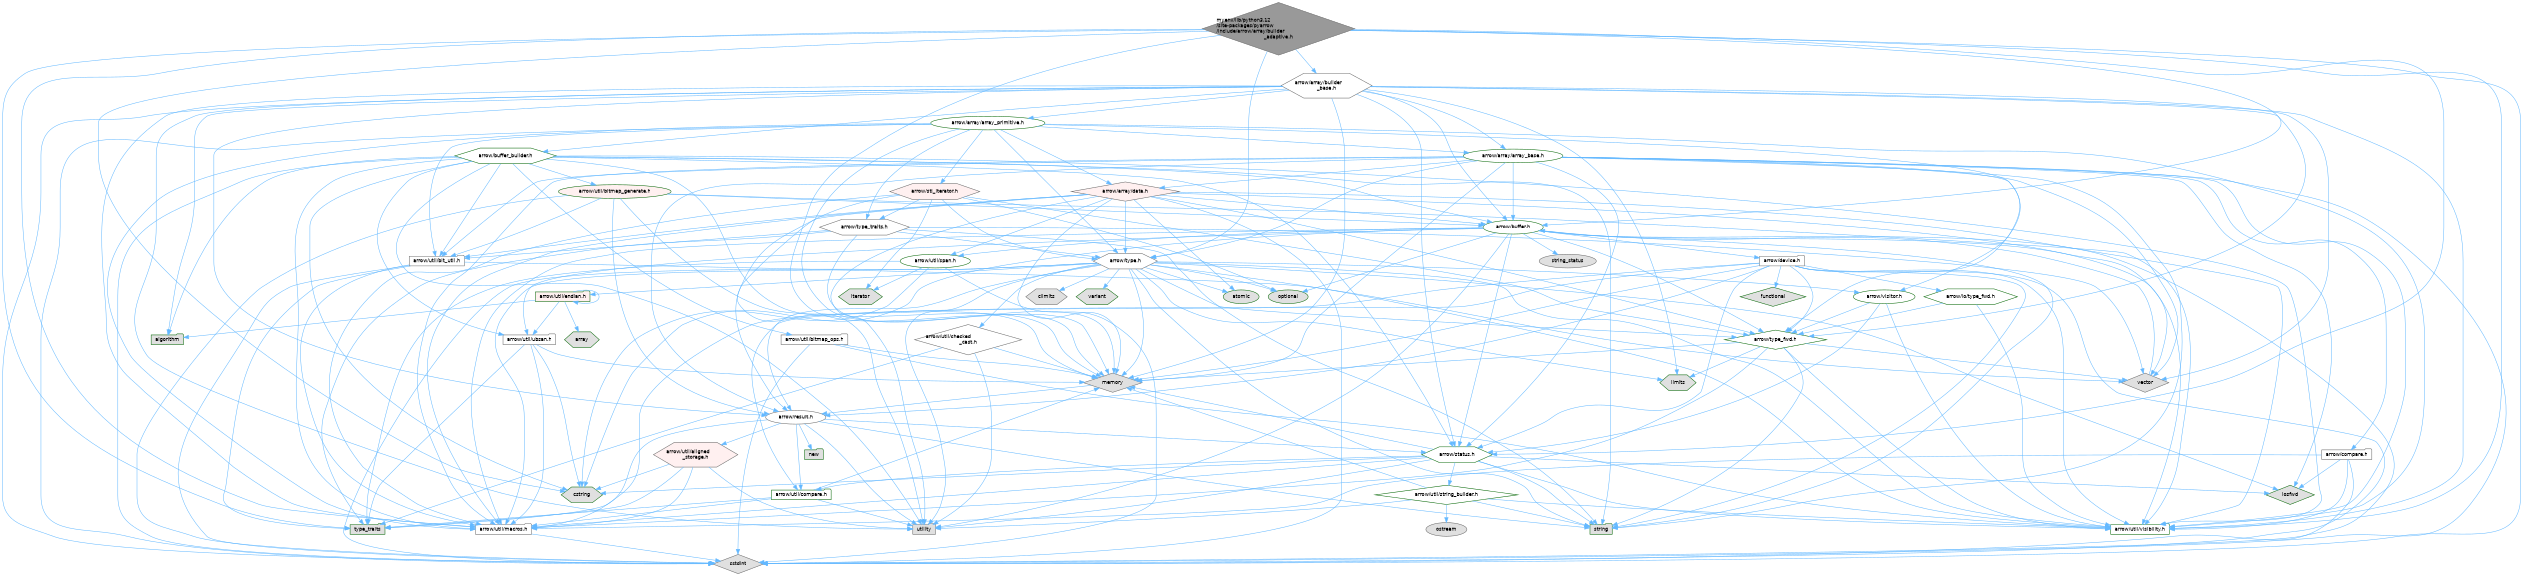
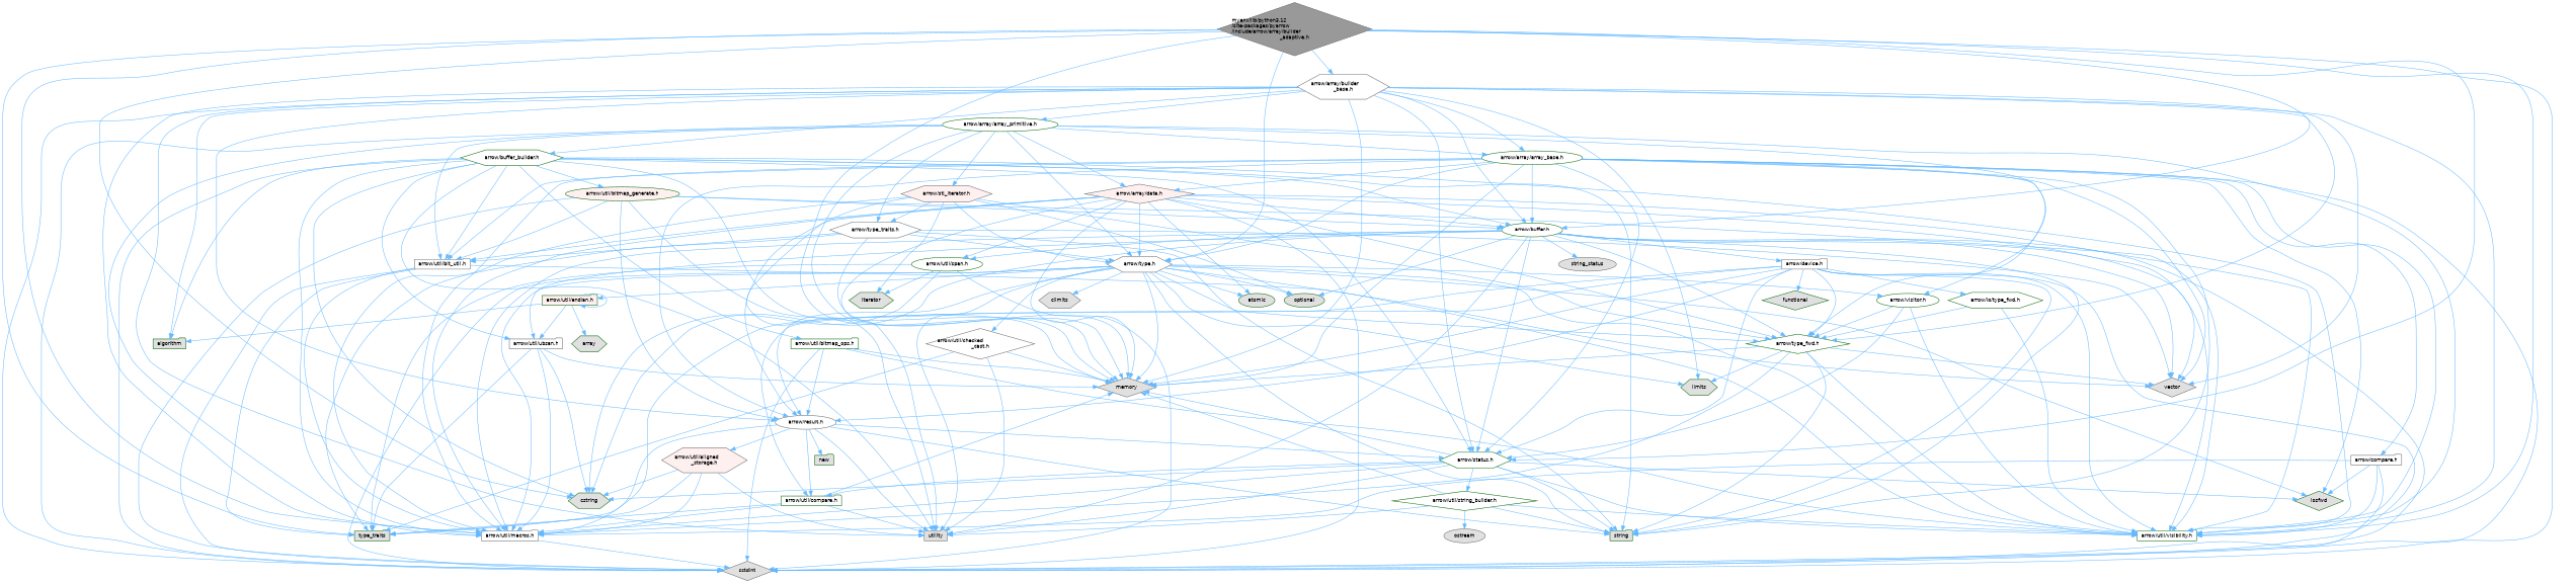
  digraph {
    node [color=darkgreen fillcolor=white fontname=Helvetica fontsize=10 shape=hexagon style=filled]
    edge [color=steelblue1 fontname=Helvetica fontsize=10 labelfontname=Helvetica labelfontsize=10 style=solid]
    n1 [color=gray40 fillcolor=grey60 fontcolor=black height=0.2 label="myenv/lib/python3.12\l/site-packages/pyarrow\l/include/arrow/array/builder\l_adaptive.h" shape=diamond width=0.4]
    n2 [color=gray40 fillcolor="#E0E0E0" height=0.2 label=cstdint shape=diamond width=0.4]
    n3 [fillcolor="#E0E0E0" height=0.2 label=cstring width=0.4]
    n4 [color=gray40 fillcolor="#E0E0E0" height=0.2 label=memory shape=diamond width=0.4]
    n5 [fillcolor="#E0E0E0" height=0.2 label=type_traits shape=folder width=0.4]
    n6 [color=gray40 height=0.2 label="arrow/array/builder\l_base.h" width=0.4]
    n7 [height=0.2 label="arrow/buffer.h" shape=ellipse width=0.4]
    n8 [color=gray40 height=0.2 label="arrow/util/macros.h" shape=folder width=0.4]
    n9 [height=0.2 label="arrow/util/visibility.h" shape=folder width=0.4]
    n10 [height=0.2 label="arrow/status.h" width=0.4]
    n11 [color=gray40 height=0.2 label="arrow/type.h" width=0.4]
    n12 [fillcolor="#E0E0E0" height=0.2 label=algorithm shape=folder width=0.4]
    n13 [fillcolor="#E0E0E0" height=0.2 label=limits width=0.4]
    n14 [color=gray40 fillcolor="#E0E0E0" height=0.2 label=utility shape=folder width=0.4]
    n15 [color=gray40 fillcolor="#E0E0E0" height=0.2 label=vector shape=diamond width=0.4]
    n16 [height=0.2 label="arrow/array/array_base.h" shape=ellipse width=0.4]
    n17 [height=0.2 label="arrow/type_fwd.h" shape=diamond width=0.4]
    n18 [color=gray40 height=0.2 label="arrow/result.h" shape=ellipse width=0.4]
    n19 [height=0.2 label="arrow/array/array_primitive.h" shape=ellipse width=0.4]
    n20 [height=0.2 label="arrow/buffer_builder.h" width=0.4]
    n21 [fillcolor="#E0E0E0" height=0.2 label=string shape=folder width=0.4]
    n22 [height=0.2 label="arrow/util/span.h" shape=ellipse width=0.4]
    n23 [fillcolor="#E0E0E0" height=0.2 label=optional shape=ellipse width=0.4]
    n24 [color=gray40 fillcolor="#E0E0E0" height=0.2 label=string_status shape=ellipse width=0.4]
    n25 [color=gray40 height=0.2 label="arrow/device.h" shape=folder width=0.4]
    n26 [color=gray40 height=0.2 label="arrow/util/ubsan.h" shape=folder width=0.4]
    n27 [fillcolor="#E0E0E0" height=0.2 label=iosfwd shape=diamond width=0.4]
    n28 [height=0.2 label="arrow/util/compare.h" shape=folder width=0.4]
    n29 [height=0.2 label="arrow/util/string_builder.h" shape=diamond width=0.4]
    n30 [height=0.2 label="arrow/visitor.h" shape=ellipse width=0.4]
    n31 [fillcolor="#E0E0E0" height=0.2 label=atomic shape=ellipse width=0.4]
    n32 [color=gray40 fillcolor="#E0E0E0" height=0.2 label=climits width=0.4]
-   n33 [fillcolor="#E0E0E0" height=0.2 label=variant width=0.4]
    n34 [color=gray40 height=0.2 label="arrow/util/checked\l_cast.h" shape=diamond width=0.4]
    n35 [fillcolor="#FFF0F0" height=0.2 label="arrow/util/endian.h" shape=folder width=0.4]
    n36 [color=gray40 fillcolor="#FFF0F0" height=0.2 label="arrow/array/data.h" shape=diamond width=0.4]
    n37 [color=gray40 height=0.2 label="arrow/util/bit_util.h" shape=folder width=0.4]
    n38 [color=gray40 height=0.2 label="arrow/compare.h" shape=folder width=0.4]
    n39 [fillcolor="#E0E0E0" height=0.2 label=new shape=folder width=0.4]
    n40 [color=gray40 fillcolor="#FFF0F0" height=0.2 label="arrow/util/aligned\l_storage.h" width=0.4]
    n41 [color=gray40 fillcolor="#FFF0F0" height=0.2 label="arrow/stl_iterator.h" width=0.4]
    n42 [color=gray40 height=0.2 label="arrow/type_traits.h" width=0.4]
    n43 [fillcolor="#FFF0F0" height=0.2 label="arrow/util/bitmap_generate.h" shape=ellipse width=0.4]
-   n44 [color=gray40 height=0.2 label="arrow/util/bitmap_ops.h" shape=folder width=0.4]
+   n44 [height=0.2 label="arrow/util/bitmap_ops.h" shape=folder width=0.4]
    n45 [fillcolor="#E0E0E0" height=0.2 label=iterator width=0.4]
    n46 [fillcolor="#E0E0E0" height=0.2 label=functional shape=diamond width=0.4]
    n47 [height=0.2 label="arrow/io/type_fwd.h" width=0.4]
    n48 [color=gray40 fillcolor="#E0E0E0" height=0.2 label=ostream shape=ellipse width=0.4]
    n49 [fillcolor="#E0E0E0" height=0.2 label=array width=0.4]
    n1 -> n2
    n1 -> n3
    n1 -> n4
    n1 -> n5
    n1 -> n6
    n1 -> n7
    n1 -> n8
    n1 -> n9
    n1 -> n10
    n1 -> n11
    n6 -> n2
    n6 -> n4
    n6 -> n7
    n6 -> n8
    n6 -> n9
    n6 -> n10
    n6 -> n12
    n6 -> n13
    n6 -> n14
    n6 -> n15
    n6 -> n16
    n6 -> n17
    n6 -> n18
    n6 -> n19
    n6 -> n20
    n7 -> n2
    n7 -> n3
    n7 -> n8
    n7 -> n9
    n7 -> n10
    n7 -> n14
-   n15 -> n7
+   n7 -> n15
    n7 -> n17
    n7 -> n21
    n7 -> n22
    n7 -> n23
    n7 -> n24
    n7 -> n25
    n7 -> n26
    n8 -> n2
    n10 -> n3
    n10 -> n4
    n10 -> n8
    n10 -> n9
    n10 -> n14
    n10 -> n21
    n10 -> n27
    n10 -> n28
    n10 -> n29
    n11 -> n2
    n11 -> n4
    n11 -> n8
    n11 -> n9
    n11 -> n13
    n11 -> n14
    n11 -> n15
    n11 -> n17
    n11 -> n18
    n11 -> n21
    n11 -> n23
    n11 -> n27
    n11 -> n30
    n11 -> n31
    n11 -> n32
-   n11 -> n33
    n11 -> n34
    n11 -> n35
    n16 -> n2
    n16 -> n4
    n16 -> n7
    n16 -> n8
    n16 -> n9
    n16 -> n10
    n16 -> n11
    n16 -> n15
    n16 -> n18
    n16 -> n21
    n16 -> n27
    n16 -> n30
    n16 -> n36
    n16 -> n37
    n16 -> n38
    n17 -> n4
    n17 -> n8
    n17 -> n9
    n17 -> n13
    n17 -> n15
    n17 -> n21
    n18 -> n5
    n18 -> n10
    n18 -> n14
    n18 -> n21
    n18 -> n28
    n18 -> n39
    n18 -> n40
    n19 -> n2
    n19 -> n4
    n19 -> n8
    n19 -> n9
    n19 -> n11
    n19 -> n16
    n19 -> n17
    n19 -> n36
    n19 -> n37
    n19 -> n41
    n19 -> n42
    n20 -> n2
    n20 -> n3
    n20 -> n4
    n20 -> n7
    n20 -> n8
    n20 -> n9
    n20 -> n10
    n20 -> n12
    n20 -> n14
    n20 -> n21
    n20 -> n26
    n20 -> n37
    n20 -> n43
    n20 -> n44
    n22 -> n2
    n22 -> n3
    n22 -> n5
    n22 -> n45
    n25 -> n2
    n25 -> n4
    n25 -> n8
    n25 -> n9
    n25 -> n10
    n25 -> n17
    n25 -> n18
    n25 -> n21
    n25 -> n28
    n25 -> n46
    n25 -> n47
    n26 -> n3
    n26 -> n4
    n26 -> n5
    n26 -> n8
    n28 -> n4
    n28 -> n5
    n28 -> n8
    n28 -> n14
    n29 -> n4
    n29 -> n9
    n29 -> n14
    n29 -> n21
    n29 -> n48
    n30 -> n9
    n30 -> n10
    n30 -> n17
    n34 -> n4
    n34 -> n5
    n34 -> n14
    n35 -> n12
    n35 -> n26
    n35 -> n35
    n35 -> n49
    n36 -> n2
    n36 -> n4
    n36 -> n7
    n36 -> n8
    n36 -> n9
    n36 -> n11
    n36 -> n14
    n36 -> n15
    n36 -> n17
    n36 -> n18
    n36 -> n22
    n36 -> n31
    n36 -> n37
    n37 -> n2
    n37 -> n5
    n37 -> n8
    n37 -> n9
    n38 -> n2
    n38 -> n8
    n38 -> n9
    n38 -> n27
    n40 -> n3
    n40 -> n5
    n40 -> n8
    n40 -> n14
    n41 -> n8
    n41 -> n11
    n41 -> n14
    n41 -> n17
    n41 -> n23
    n41 -> n42
    n41 -> n45
    n42 -> n4
    n42 -> n5
    n42 -> n11
    n42 -> n15
    n42 -> n21
    n42 -> n37
    n43 -> n2
    n43 -> n4
    n43 -> n7
    n43 -> n9
    n43 -> n18
    n43 -> n37
    n44 -> n2
    n44 -> n4
    n44 -> n9
-   n4 -> n18
+   n44 -> n18
    n47 -> n9
    n47 -> n17
  }
